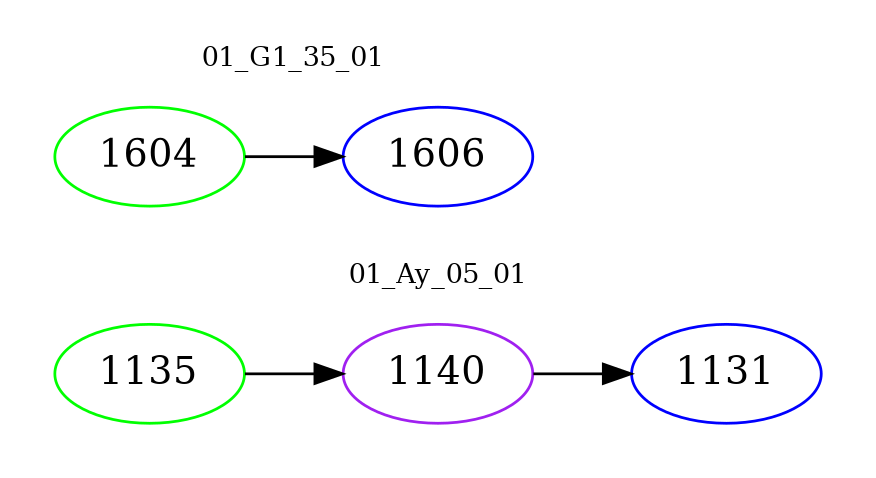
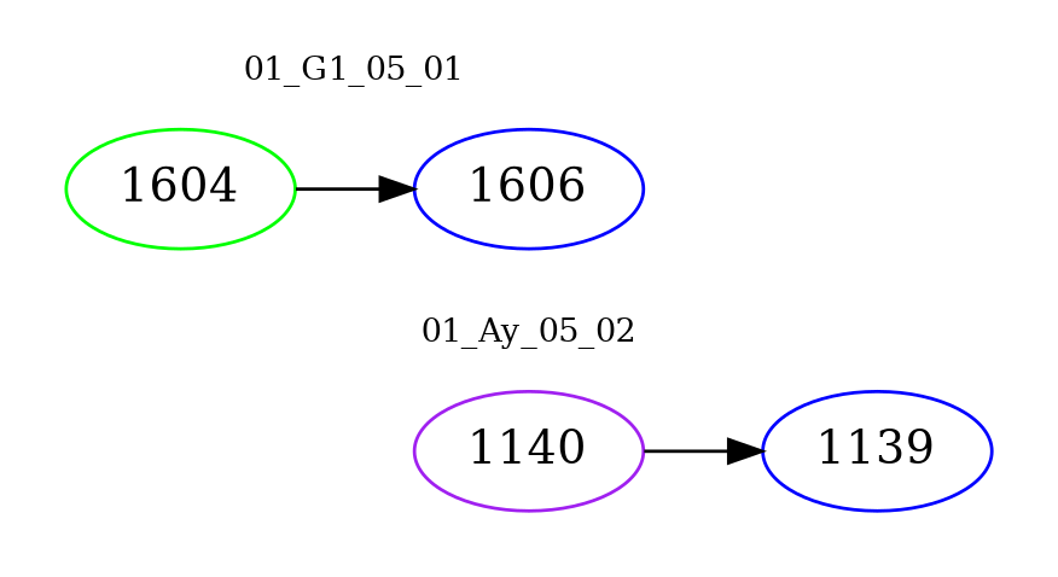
  digraph {
    rankdir=LR
    node [color=green]
    edge [color=black]
-   n1 [label=1135]
-   n2 [color=blue label=1131]
+   n2 [color=blue label=1139]
    n3 [color=purple label=1140]
    n4 [label=1604]
    n5 [color=blue label=1606]
    subgraph cluster_1 {
      color=white
      fontsize=10
-     label="01_Ay_05_01"
-     n1
+     label="01_Ay_05_02"
      n2
      n3
    }
    subgraph cluster_2 {
      color=white
      fontsize=10
-     label="01_G1_35_01"
+     label="01_G1_05_01"
      n4
      n5
    }
-   n1 -> n3
    n3 -> n2
    n4 -> n5
  }
